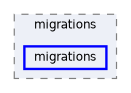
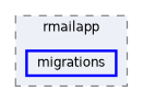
  digraph {
    compound=true
    n1 [color=blue fillcolor="#edf0f7" fontname=Helvetica fontsize=10 height=0.2 label=migrations shape=box style="filled,bold" width=0.4]
    subgraph cluster_1 {
      bgcolor="#edf0f7"
      fontname=Helvetica
      fontsize=10
-     label=migrations
+     label=rmailapp
      pencolor=grey50
      style="filled,dashed"
      n1
    }
  }
